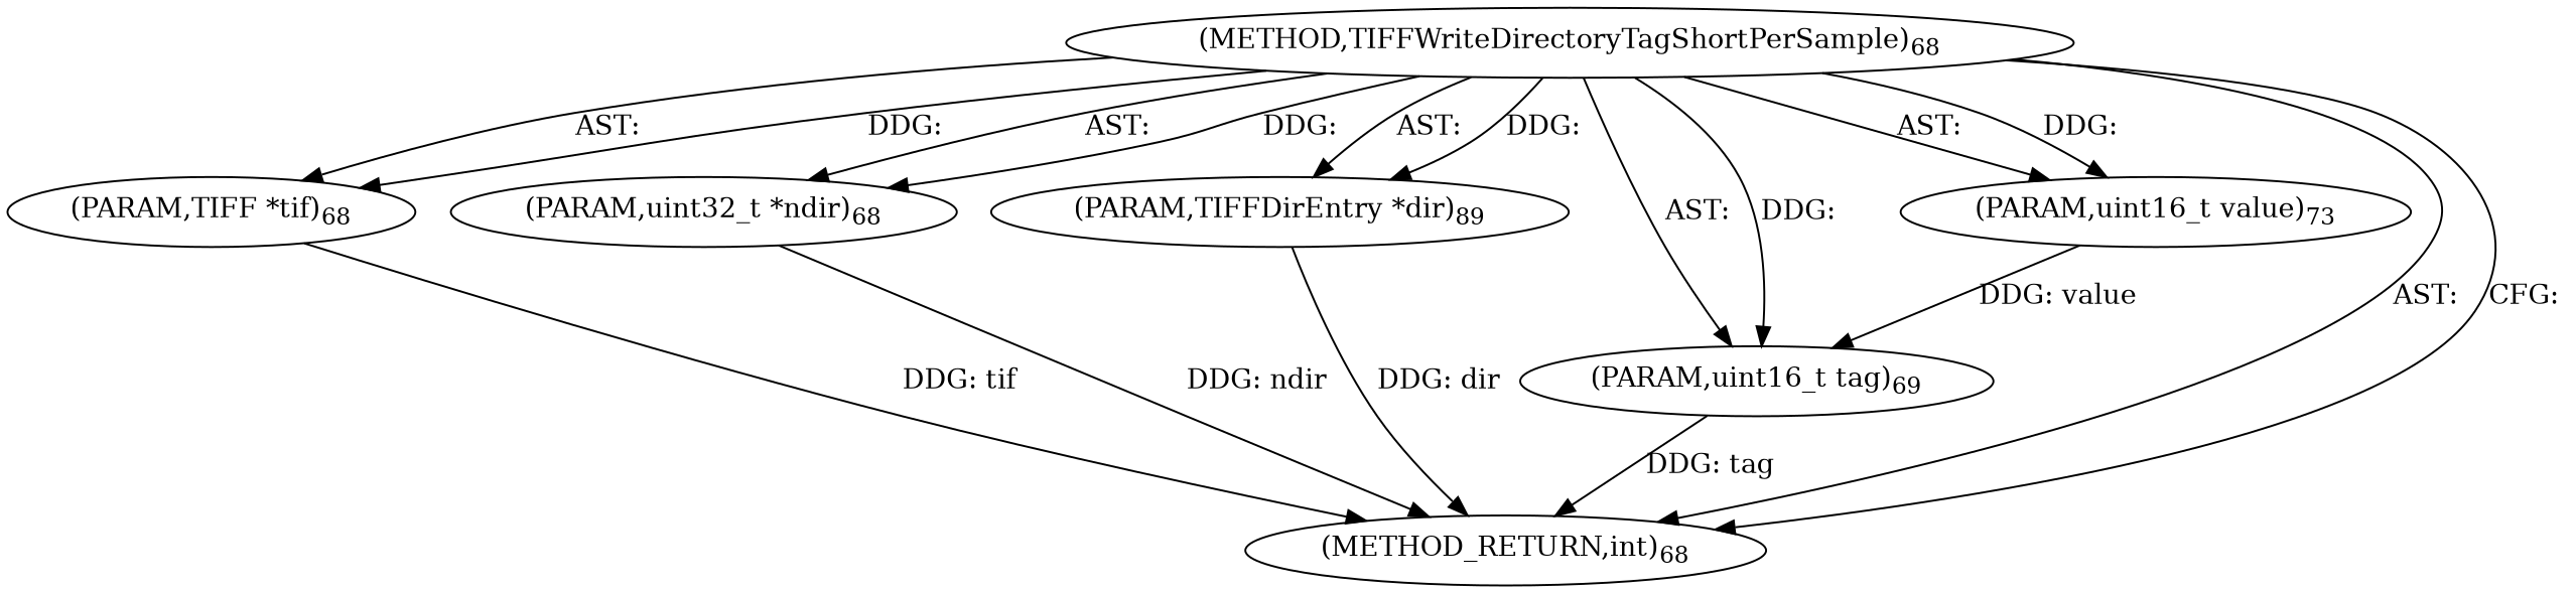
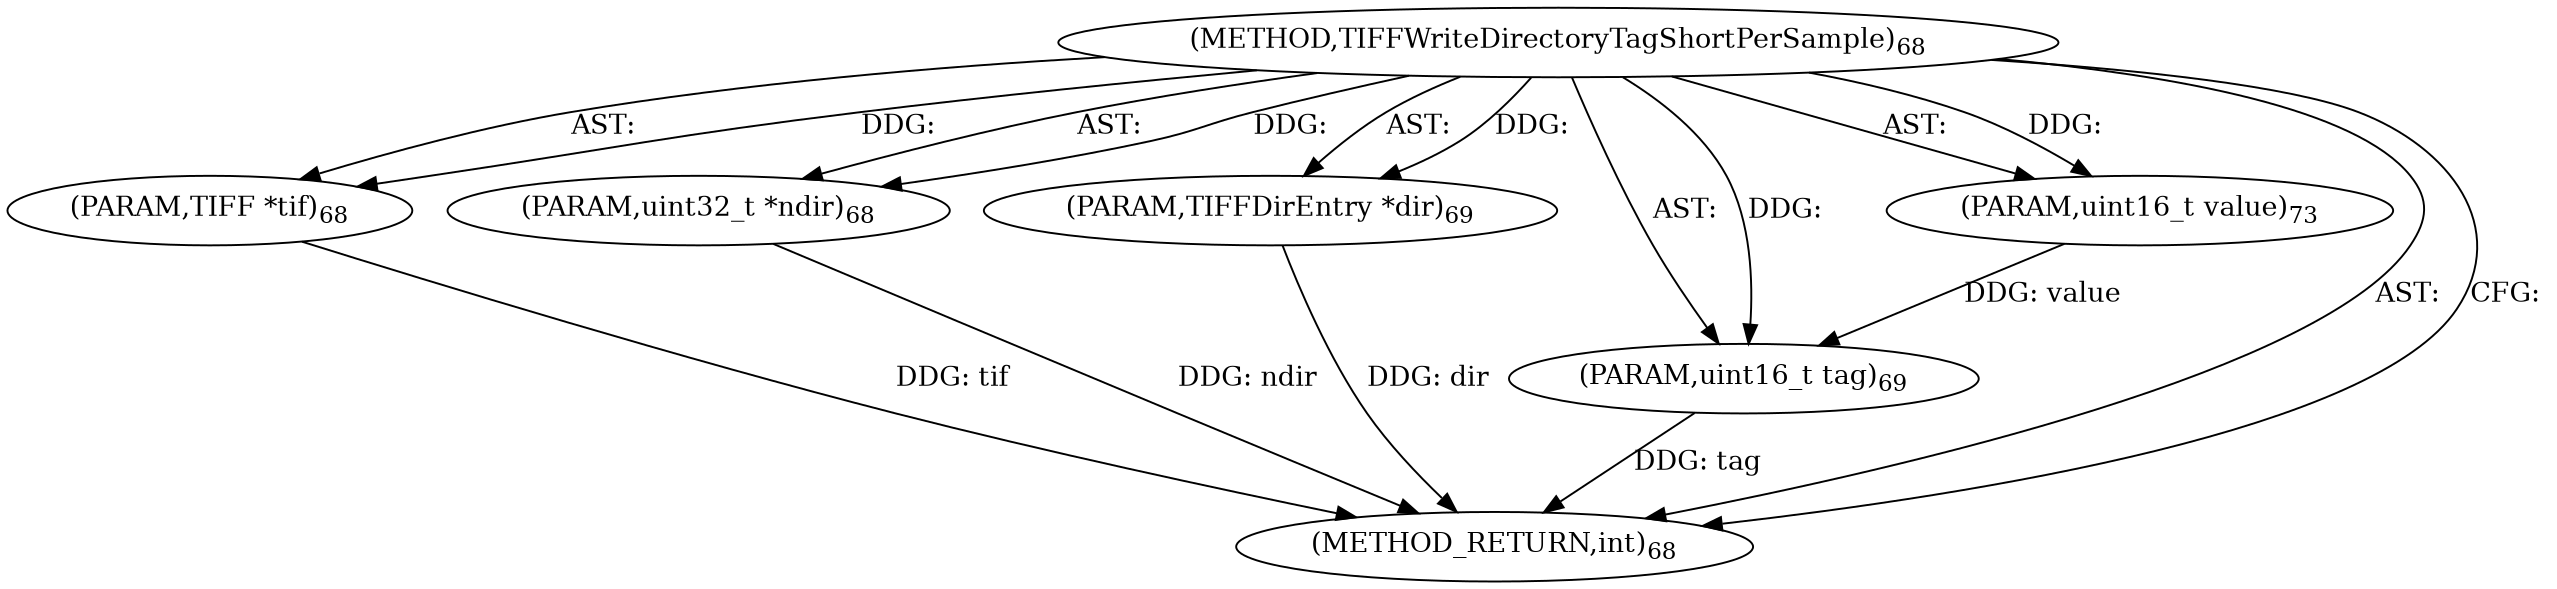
  digraph {
    n1 [label=<(METHOD,TIFFWriteDirectoryTagShortPerSample)<SUB>68</SUB>>]
    n2 [label=<(PARAM,TIFF *tif)<SUB>68</SUB>>]
    n3 [label=<(PARAM,uint32_t *ndir)<SUB>68</SUB>>]
-   n4 [label=<(PARAM,TIFFDirEntry *dir)<SUB>89</SUB>>]
+   n4 [label=<(PARAM,TIFFDirEntry *dir)<SUB>69</SUB>>]
    n5 [label=<(PARAM,uint16_t tag)<SUB>69</SUB>>]
    n6 [label=<(PARAM,uint16_t value)<SUB>73</SUB>>]
    n7 [label=<(METHOD_RETURN,int)<SUB>68</SUB>>]
    n1 -> n2 [label="AST: "]
    n1 -> n2 [label="DDG: "]
    n1 -> n3 [label="AST: "]
    n1 -> n3 [label="DDG: "]
    n1 -> n4 [label="AST: "]
    n1 -> n4 [label="DDG: "]
    n1 -> n5 [label="AST: "]
    n1 -> n5 [label="DDG: "]
    n1 -> n6 [label="AST: "]
    n1 -> n6 [label="DDG: "]
    n1 -> n7 [label="AST: "]
    n1 -> n7 [label="CFG: "]
    n2 -> n7 [label="DDG: tif"]
    n3 -> n7 [label="DDG: ndir"]
    n4 -> n7 [label="DDG: dir"]
    n5 -> n7 [label="DDG: tag"]
    n6 -> n5 [label="DDG: value"]
  }
